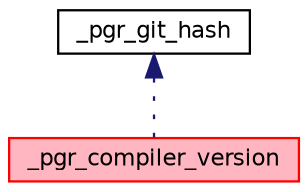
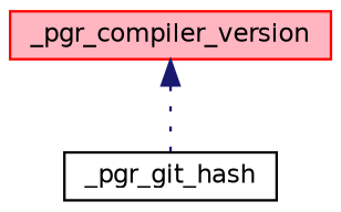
  digraph {
    rankdir=TB
    node [fontname=Helvetica fontsize=10 shape=record style=filled]
    n1 [color=black fillcolor=white fontcolor=black height=0.2 label=_pgr_git_hash width=0.4]
    n2 [color=red fillcolor=lightpink height=0.2 label=_pgr_compiler_version width=0.4]
-   n1 -> n2 [color=midnightblue dir=back fontname=Helvetica fontsize=10 labelfontname=Helvetica labelfontsize=10 style=dotted]
+   n2 -> n1 [color=midnightblue dir=back fontname=Helvetica fontsize=10 labelfontname=Helvetica labelfontsize=10 style=dotted]
  }
